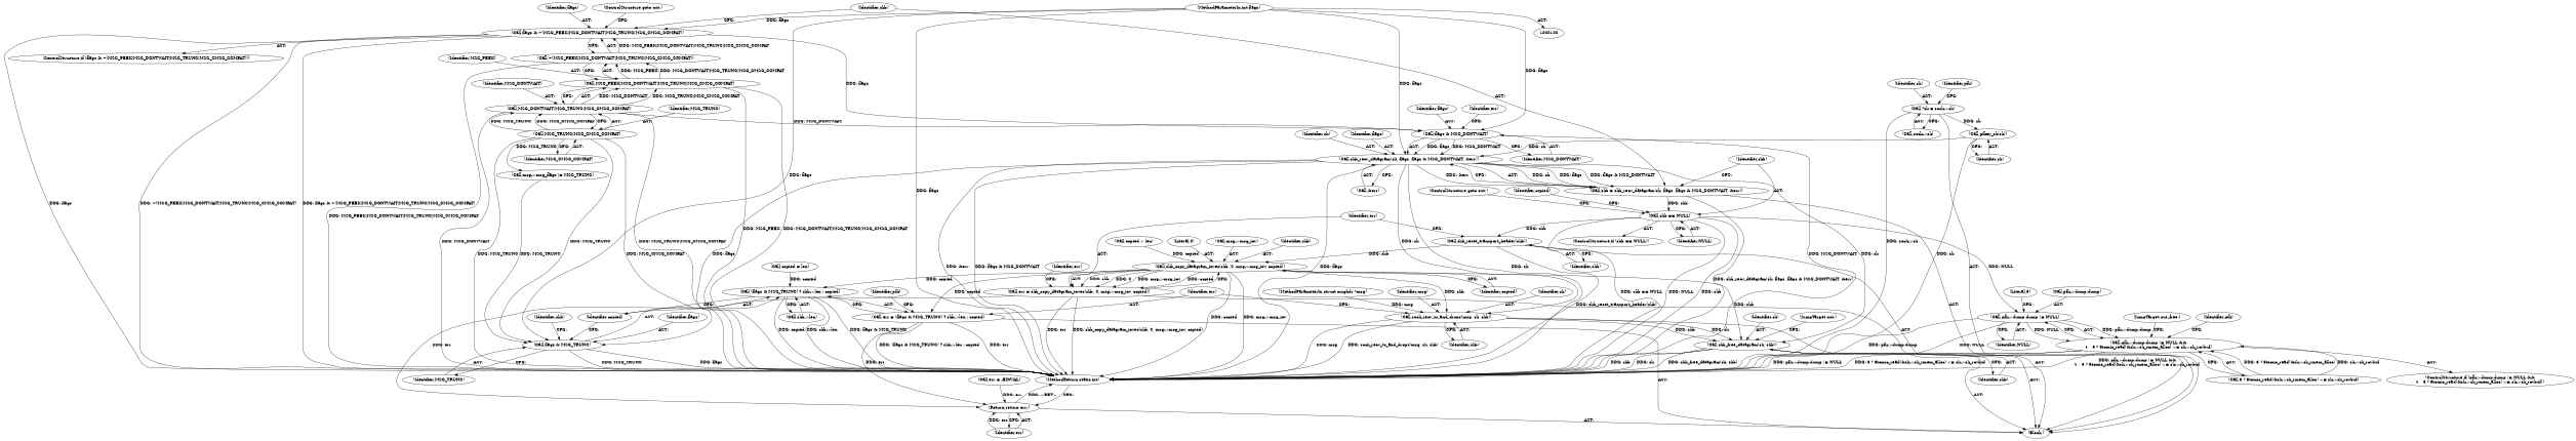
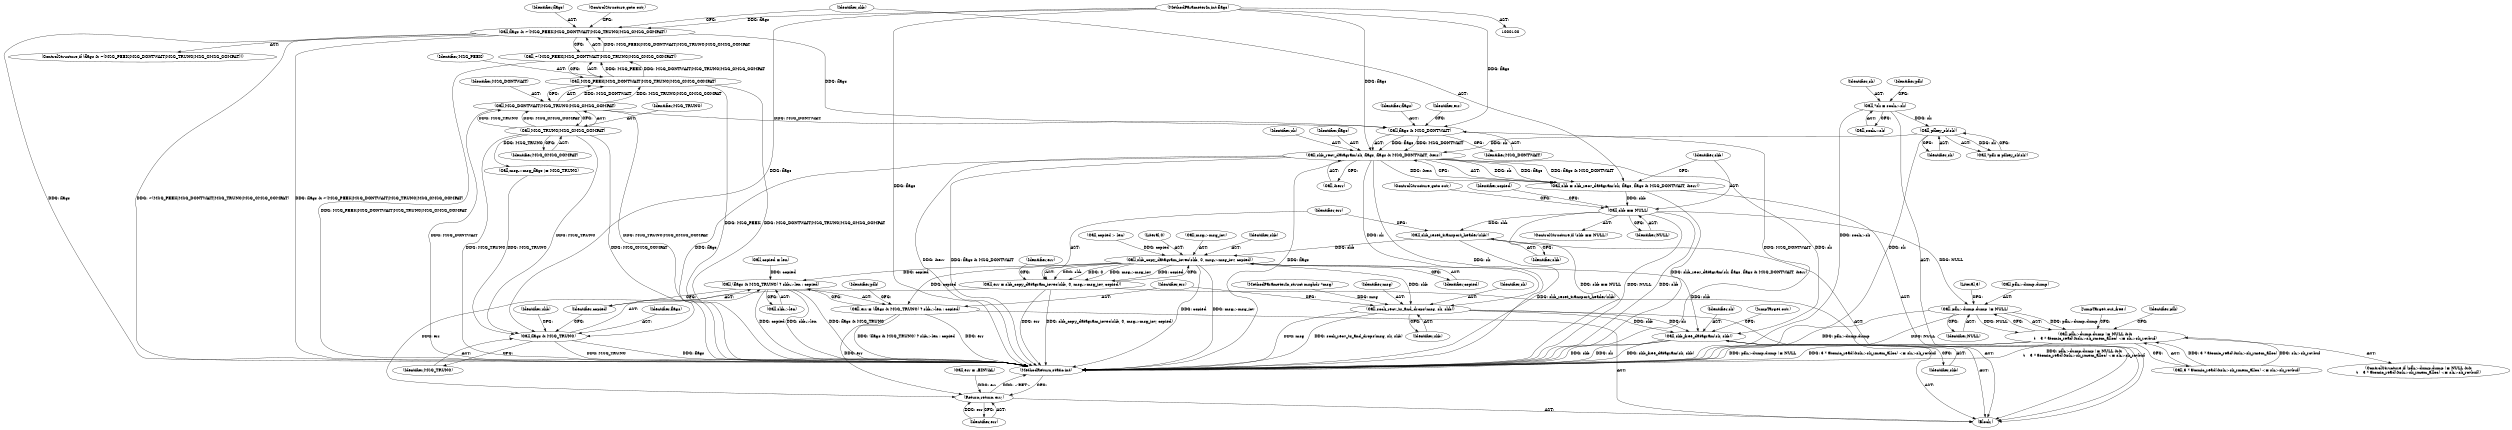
  digraph {
    n1 [label="(Call,skb_recv_datagram(sk, flags, flags & MSG_DONTWAIT, &err))"]
    n2 [label="(Call,skb = skb_recv_datagram(sk, flags, flags & MSG_DONTWAIT, &err))"]
    n3 [label="(Call,sock_recv_ts_and_drops(msg, sk, skb))"]
    n4 [label="(Call,skb_free_datagram(sk, skb))"]
    n5 [label="(Call,flags & MSG_TRUNC)"]
    n6 [label="(MethodReturn,static int)"]
    n7 [label="(Call,&err)"]
    n8 [label="(Block,)"]
    n9 [label="(Call,skb == NULL)"]
    n10 [label="(Identifier,skb)"]
    n11 [label="(Identifier,skb)"]
    n12 [label="(Call,(flags & MSG_TRUNC) ? skb->len : copied)"]
    n13 [label="(Identifier,MSG_TRUNC)"]
    n14 [label="(Return,return err;)"]
    n15 [label="(Call,pfkey_sk(sk))"]
+   n16 [label="(Call,*pfk = pfkey_sk(sk))"]
    n17 [label="(Identifier,sk)"]
    n18 [label="(Call,*sk = sock->sk)"]
    n19 [label="(Call,sock->sk)"]
    n20 [label="(Call,flags & MSG_DONTWAIT)"]
    n21 [label="(Identifier,MSG_DONTWAIT)"]
    n22 [label="(Call,flags & ~(MSG_PEEK|MSG_DONTWAIT|MSG_TRUNC|MSG_CMSG_COMPAT))"]
    n23 [label="(Call,~(MSG_PEEK|MSG_DONTWAIT|MSG_TRUNC|MSG_CMSG_COMPAT))"]
    n24 [label="(ControlStructure,if (flags & ~(MSG_PEEK|MSG_DONTWAIT|MSG_TRUNC|MSG_CMSG_COMPAT)))"]
    n25 [label="(Call,MSG_PEEK|MSG_DONTWAIT|MSG_TRUNC|MSG_CMSG_COMPAT)"]
    n26 [label="(MethodParameterIn,int flags)"]
    1000100
    n28 [label="(Call,MSG_DONTWAIT|MSG_TRUNC|MSG_CMSG_COMPAT)"]
    n29 [label="(Call,MSG_TRUNC|MSG_CMSG_COMPAT)"]
    n30 [label="(Call,msg->msg_flags |= MSG_TRUNC)"]
    n31 [label="(Identifier,MSG_CMSG_COMPAT)"]
    n32 [label="(Call,skb_reset_transport_header(skb))"]
    n33 [label="(Call,pfk->dump.dump != NULL)"]
    n34 [label="(ControlStructure,if (skb == NULL))"]
    n35 [label="(Identifier,NULL)"]
    n36 [label="(Call,skb_copy_datagram_iovec(skb, 0, msg->msg_iov, copied))"]
    n37 [label="(Identifier,skb)"]
    n38 [label="(Call,pfk->dump.dump != NULL &&\n\t    3 * atomic_read(&sk->sk_rmem_alloc) <= sk->sk_rcvbuf)"]
    n39 [label="(Identifier,NULL)"]
    n40 [label="(Call,err = skb_copy_datagram_iovec(skb, 0, msg->msg_iov, copied))"]
    n41 [label="(Call,err = (flags & MSG_TRUNC) ? skb->len : copied)"]
    n42 [label="(Identifier,copied)"]
    n43 [label="(Call,skb->len)"]
    n44 [label="(Identifier,copied)"]
    n45 [label="(Identifier,err)"]
    n46 [label="(Call,3 * atomic_read(&sk->sk_rmem_alloc) <= sk->sk_rcvbuf)"]
    n47 [label="(ControlStructure,if (pfk->dump.dump != NULL &&\n\t    3 * atomic_read(&sk->sk_rmem_alloc) <= sk->sk_rcvbuf))"]
    n48 [label="(Identifier,pfk)"]
    n49 [label="(Identifier,MSG_PEEK)"]
    n50 [label="(Identifier,skb)"]
    n51 [label="(Identifier,skb)"]
    n52 [label="(Call,copied > len)"]
    n53 [label="(Identifier,pfk)"]
    n54 [label="(Identifier,MSG_DONTWAIT)"]
    n55 [label="(Call,copied = len)"]
    n56 [label="(JumpTarget,out:)"]
    n57 [label="(Call,pfk->dump.dump)"]
    n58 [label="(Identifier,flags)"]
    n59 [label="(MethodParameterIn,struct msghdr *msg)"]
    n60 [label="(Identifier,MSG_TRUNC)"]
    n61 [label="(Identifier,pfk)"]
    n62 [label="(JumpTarget,out_free:)"]
    n63 [label="(Identifier,sk)"]
    n64 [label="(Identifier,err)"]
    n65 [label="(Identifier,err)"]
    n66 [label="(Identifier,flags)"]
    n67 [label="(Literal,0)"]
    n68 [label="(Identifier,msg)"]
    n69 [label="(Identifier,sk)"]
    n70 [label="(Identifier,sk)"]
    n71 [label="(ControlStructure,goto out;)"]
    n72 [label="(Literal,3)"]
    n73 [label="(Identifier,sk)"]
    n74 [label="(Identifier,flags)"]
    n75 [label="(Call,msg->msg_iov)"]
    n76 [label="(Identifier,skb)"]
    n77 [label="(Identifier,flags)"]
    n78 [label="(Identifier,err)"]
    n79 [label="(Call,err = -EINVAL)"]
    n80 [label="(Identifier,err)"]
    n81 [label="(Identifier,copied)"]
    n82 [label="(Identifier,skb)"]
    n83 [label="(ControlStructure,goto out;)"]
    n1 -> n2 [label="AST: "]
    n1 -> n2 [label="DDG: sk"]
    n1 -> n2 [label="DDG: flags"]
    n1 -> n2 [label="DDG: flags & MSG_DONTWAIT"]
    n1 -> n2 [label="DDG: &err"]
    n1 -> n3 [label="DDG: sk"]
    n1 -> n4 [label="DDG: sk"]
    n1 -> n5 [label="DDG: flags"]
    n1 -> n6 [label="DDG: flags & MSG_DONTWAIT"]
    n1 -> n6 [label="DDG: flags"]
    n1 -> n6 [label="DDG: sk"]
    n1 -> n6 [label="DDG: &err"]
    n1 -> n7 [label="CFG: "]
    n2 -> n1 [label="CFG: "]
    n2 -> n6 [label="DDG: skb_recv_datagram(sk, flags, flags & MSG_DONTWAIT, &err)"]
    n2 -> n8 [label="AST: "]
    n2 -> n9 [label="DDG: skb"]
    n3 -> n4 [label="DDG: sk"]
    n3 -> n4 [label="DDG: skb"]
    n3 -> n6 [label="DDG: msg"]
    n3 -> n6 [label="DDG: sock_recv_ts_and_drops(msg, sk, skb)"]
    n3 -> n8 [label="AST: "]
    n3 -> n10 [label="CFG: "]
    n4 -> n6 [label="DDG: skb_free_datagram(sk, skb)"]
    n4 -> n6 [label="DDG: skb"]
    n4 -> n6 [label="DDG: sk"]
    n4 -> n8 [label="AST: "]
    n4 -> n11 [label="CFG: "]
    n5 -> n6 [label="DDG: MSG_TRUNC"]
    n5 -> n6 [label="DDG: flags"]
    n5 -> n12 [label="AST: "]
    n5 -> n13 [label="CFG: "]
    n6 -> n14 [label="CFG: "]
    n7 -> n1 [label="AST: "]
    n9 -> n6 [label="DDG: skb"]
    n9 -> n6 [label="DDG: skb == NULL"]
    n9 -> n6 [label="DDG: NULL"]
    n9 -> n32 [label="DDG: skb"]
    n9 -> n33 [label="DDG: NULL"]
    n9 -> n34 [label="AST: "]
    n9 -> n35 [label="CFG: "]
    n10 -> n3 [label="AST: "]
    n11 -> n4 [label="AST: "]
    n12 -> n6 [label="DDG: skb->len"]
    n12 -> n6 [label="DDG: flags & MSG_TRUNC"]
    n12 -> n6 [label="DDG: copied"]
    n12 -> n41 [label="AST: "]
    n12 -> n43 [label="CFG: "]
    n12 -> n44 [label="CFG: "]
    n13 -> n5 [label="AST: "]
    n14 -> n6 [label="DDG: <RET>"]
    n14 -> n8 [label="AST: "]
    n14 -> n45 [label="CFG: "]
    n15 -> n1 [label="DDG: sk"]
    n15 -> n6 [label="DDG: sk"]
+   n15 -> n16 [label="AST: "]
+   n15 -> n16 [label="DDG: sk"]
    n15 -> n17 [label="CFG: "]
+   n16 -> n15 [label="CFG: "]
    n17 -> n15 [label="AST: "]
    n18 -> n6 [label="DDG: sock->sk"]
    n18 -> n8 [label="AST: "]
    n18 -> n15 [label="DDG: sk"]
    n18 -> n19 [label="CFG: "]
    n19 -> n18 [label="AST: "]
    n20 -> n1 [label="AST: "]
    n20 -> n1 [label="DDG: flags"]
    n20 -> n1 [label="DDG: MSG_DONTWAIT"]
    n20 -> n6 [label="DDG: MSG_DONTWAIT"]
    n20 -> n21 [label="CFG: "]
    n21 -> n20 [label="AST: "]
    n22 -> n6 [label="DDG: ~(MSG_PEEK|MSG_DONTWAIT|MSG_TRUNC|MSG_CMSG_COMPAT)"]
    n22 -> n6 [label="DDG: flags & ~(MSG_PEEK|MSG_DONTWAIT|MSG_TRUNC|MSG_CMSG_COMPAT)"]
    n22 -> n6 [label="DDG: flags"]
    n22 -> n20 [label="DDG: flags"]
    n22 -> n23 [label="CFG: "]
    n22 -> n24 [label="AST: "]
    n23 -> n6 [label="DDG: MSG_PEEK|MSG_DONTWAIT|MSG_TRUNC|MSG_CMSG_COMPAT"]
    n23 -> n22 [label="AST: "]
    n23 -> n22 [label="DDG: MSG_PEEK|MSG_DONTWAIT|MSG_TRUNC|MSG_CMSG_COMPAT"]
    n23 -> n25 [label="CFG: "]
    n25 -> n6 [label="DDG: MSG_PEEK"]
    n25 -> n6 [label="DDG: MSG_DONTWAIT|MSG_TRUNC|MSG_CMSG_COMPAT"]
    n25 -> n23 [label="AST: "]
    n25 -> n23 [label="DDG: MSG_PEEK"]
    n25 -> n23 [label="DDG: MSG_DONTWAIT|MSG_TRUNC|MSG_CMSG_COMPAT"]
    n25 -> n28 [label="CFG: "]
    n26 -> n1 [label="DDG: flags"]
    n26 -> n5 [label="DDG: flags"]
    n26 -> n6 [label="DDG: flags"]
    n26 -> n20 [label="DDG: flags"]
    n26 -> n22 [label="DDG: flags"]
    n26 -> 1000100 [label="AST: "]
    n28 -> n6 [label="DDG: MSG_DONTWAIT"]
    n28 -> n6 [label="DDG: MSG_TRUNC|MSG_CMSG_COMPAT"]
    n28 -> n20 [label="DDG: MSG_DONTWAIT"]
    n28 -> n25 [label="AST: "]
    n28 -> n25 [label="DDG: MSG_DONTWAIT"]
    n28 -> n25 [label="DDG: MSG_TRUNC|MSG_CMSG_COMPAT"]
    n28 -> n29 [label="CFG: "]
    n29 -> n5 [label="DDG: MSG_TRUNC"]
    n29 -> n6 [label="DDG: MSG_TRUNC"]
    n29 -> n6 [label="DDG: MSG_CMSG_COMPAT"]
    n29 -> n28 [label="AST: "]
    n29 -> n28 [label="DDG: MSG_TRUNC"]
    n29 -> n28 [label="DDG: MSG_CMSG_COMPAT"]
    n29 -> n30 [label="DDG: MSG_TRUNC"]
    n29 -> n31 [label="CFG: "]
    n30 -> n5 [label="DDG: MSG_TRUNC"]
    n31 -> n29 [label="AST: "]
    n32 -> n6 [label="DDG: skb_reset_transport_header(skb)"]
    n32 -> n8 [label="AST: "]
    n32 -> n36 [label="DDG: skb"]
    n32 -> n37 [label="CFG: "]
    n33 -> n6 [label="DDG: pfk->dump.dump"]
    n33 -> n6 [label="DDG: NULL"]
    n33 -> n38 [label="AST: "]
    n33 -> n38 [label="DDG: pfk->dump.dump"]
    n33 -> n38 [label="DDG: NULL"]
    n33 -> n39 [label="CFG: "]
    n35 -> n9 [label="AST: "]
    n36 -> n3 [label="DDG: skb"]
    n36 -> n4 [label="DDG: skb"]
    n36 -> n6 [label="DDG: copied"]
    n36 -> n6 [label="DDG: msg->msg_iov"]
    n36 -> n12 [label="DDG: copied"]
    n36 -> n40 [label="AST: "]
    n36 -> n40 [label="DDG: skb"]
    n36 -> n40 [label="DDG: 0"]
    n36 -> n40 [label="DDG: msg->msg_iov"]
    n36 -> n40 [label="DDG: copied"]
    n36 -> n41 [label="DDG: copied"]
    n36 -> n42 [label="CFG: "]
    n37 -> n32 [label="AST: "]
    n38 -> n6 [label="DDG: pfk->dump.dump != NULL"]
    n38 -> n6 [label="DDG: 3 * atomic_read(&sk->sk_rmem_alloc) <= sk->sk_rcvbuf"]
    n38 -> n6 [label="DDG: pfk->dump.dump != NULL &&\n\t    3 * atomic_read(&sk->sk_rmem_alloc) <= sk->sk_rcvbuf"]
    n38 -> n33 [label="CFG: "]
    n38 -> n46 [label="CFG: "]
    n38 -> n47 [label="AST: "]
    n39 -> n33 [label="AST: "]
    n40 -> n6 [label="DDG: err"]
    n40 -> n6 [label="DDG: skb_copy_datagram_iovec(skb, 0, msg->msg_iov, copied)"]
    n40 -> n8 [label="AST: "]
    n40 -> n14 [label="DDG: err"]
    n40 -> n36 [label="CFG: "]
    n41 -> n6 [label="DDG: (flags & MSG_TRUNC) ? skb->len : copied"]
    n41 -> n6 [label="DDG: err"]
    n41 -> n8 [label="AST: "]
    n41 -> n12 [label="CFG: "]
    n41 -> n14 [label="DDG: err"]
    n42 -> n36 [label="AST: "]
    n43 -> n12 [label="AST: "]
    n44 -> n5 [label="CFG: "]
    n44 -> n12 [label="AST: "]
    n45 -> n14 [label="AST: "]
    n45 -> n14 [label="DDG: err"]
    n46 -> n38 [label="AST: "]
    n46 -> n38 [label="DDG: 3 * atomic_read(&sk->sk_rmem_alloc)"]
    n46 -> n38 [label="DDG: sk->sk_rcvbuf"]
    n48 -> n38 [label="CFG: "]
    n49 -> n25 [label="AST: "]
    n50 -> n2 [label="CFG: "]
    n50 -> n9 [label="AST: "]
    n51 -> n36 [label="AST: "]
    n52 -> n36 [label="DDG: copied"]
    n53 -> n41 [label="CFG: "]
    n54 -> n28 [label="AST: "]
    n55 -> n12 [label="DDG: copied"]
    n56 -> n4 [label="CFG: "]
    n57 -> n33 [label="AST: "]
    n58 -> n20 [label="AST: "]
    n59 -> n3 [label="DDG: msg"]
    n60 -> n29 [label="AST: "]
    n61 -> n18 [label="CFG: "]
    n62 -> n38 [label="CFG: "]
    n63 -> n1 [label="AST: "]
    n64 -> n32 [label="CFG: "]
    n64 -> n40 [label="AST: "]
    n65 -> n3 [label="CFG: "]
    n65 -> n41 [label="AST: "]
    n66 -> n1 [label="AST: "]
    n67 -> n36 [label="AST: "]
    n68 -> n3 [label="AST: "]
    n69 -> n3 [label="AST: "]
    n70 -> n4 [label="AST: "]
    n71 -> n22 [label="CFG: "]
    n72 -> n33 [label="CFG: "]
    n73 -> n18 [label="AST: "]
    n74 -> n5 [label="AST: "]
    n75 -> n36 [label="AST: "]
    n76 -> n2 [label="AST: "]
    n76 -> n22 [label="CFG: "]
    n77 -> n22 [label="AST: "]
    n78 -> n40 [label="CFG: "]
    n79 -> n14 [label="DDG: err"]
    n80 -> n20 [label="CFG: "]
    n81 -> n9 [label="CFG: "]
    n82 -> n5 [label="CFG: "]
    n83 -> n9 [label="CFG: "]
  }
